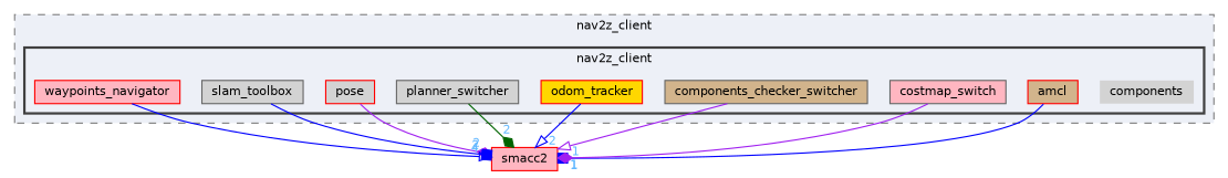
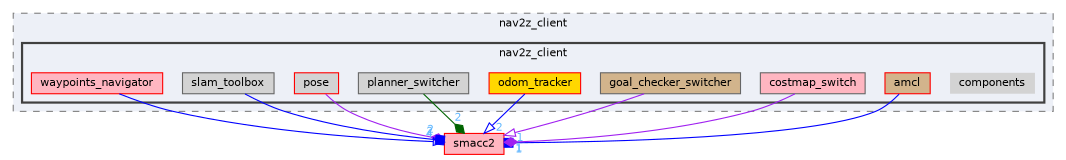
  digraph {
    compound=true
    node [fontname=Helvetica fontsize=10 shape=box style=filled fillcolor=lightgrey color=red]
    edge [color=blue fontcolor=steelblue1 fontname=Helvetica fontsize=10 headlabel=2 labeldistance=1.5 labelfontname=Helvetica labelfontsize=10 arrowhead=diamond]
    n1 [height=0.2 label=components shape=plaintext width=0.4]
    n2 [fillcolor=tan height=0.2 label=amcl width=0.4]
    n3 [color=gray40 fillcolor=lightpink height=0.2 label=costmap_switch width=0.4]
-   n4 [color=gray40 fillcolor=tan height=0.2 label=components_checker_switcher width=0.4]
+   n4 [color=gray40 fillcolor=tan height=0.2 label=goal_checker_switcher width=0.4]
    n5 [fillcolor=gold height=0.2 label=odom_tracker width=0.4]
    n6 [color=gray40 height=0.2 label=planner_switcher width=0.4]
    n7 [height=0.2 label=pose width=0.4]
    n8 [color=gray40 height=0.2 label=slam_toolbox width=0.4]
    n9 [fillcolor=lightpink height=0.2 label=waypoints_navigator width=0.4]
    n10 [fillcolor=lightpink height=0.2 label=smacc2 width=0.4]
    subgraph cluster_1 {
      bgcolor="#edf0f7"
      fontname=Helvetica
      fontsize=10
      label=nav2z_client
      pencolor=grey50
      style="filled,dashed"
      subgraph cluster_2 {
        bgcolor="#edf0f7"
        fontname=Helvetica
        fontsize=10
        pencolor=grey25
        style="filled,bold"
        n1
        n2
        n3
        n4
        n5
        n6
        n7
        n8
        n9
      }
    }
    n2 -> n10 [headlabel=1 arrowhead=box]
    n3 -> n10 [color=purple headlabel=1]
    n4 -> n10 [color=purple headlabel=1 arrowhead=onormal]
    n5 -> n10 [arrowhead=onormal]
    n6 -> n10 [color=darkgreen]
    n7 -> n10 [color=purple]
    n8 -> n10 [arrowhead=box]
    n9 -> n10 [headlabel=4 arrowhead=onormal]
  }
